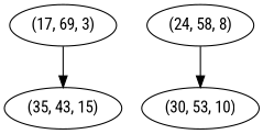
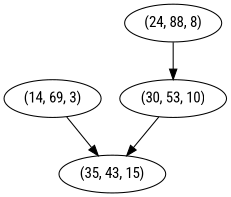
  digraph {
    fontname="Roboto Condensed"
    node [fontname="Roboto Condensed"]
    edge [fontname="Roboto Condensed"]
-   "(14, 69, 3)" [label="(17, 69, 3)"]
+   "(14, 69, 3)"
    "(35, 43, 15)"
-   "(24, 58, 8)"
+   "(24, 58, 8)" [label="(24, 88, 8)"]
    "(30, 53, 10)"
    "(14, 69, 3)" -> "(35, 43, 15)"
    "(24, 58, 8)" -> "(30, 53, 10)"
+   "(30, 53, 10)" -> "(35, 43, 15)"
  }
